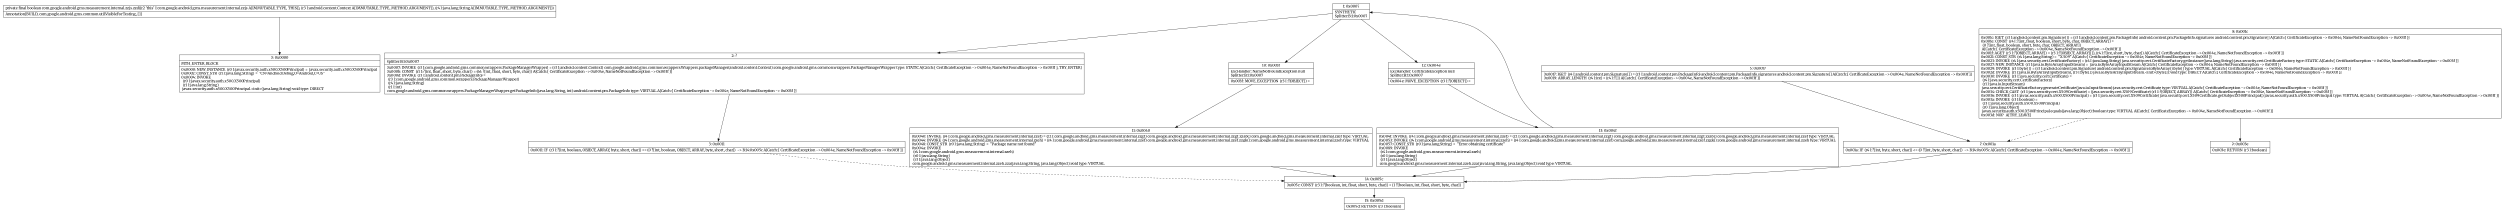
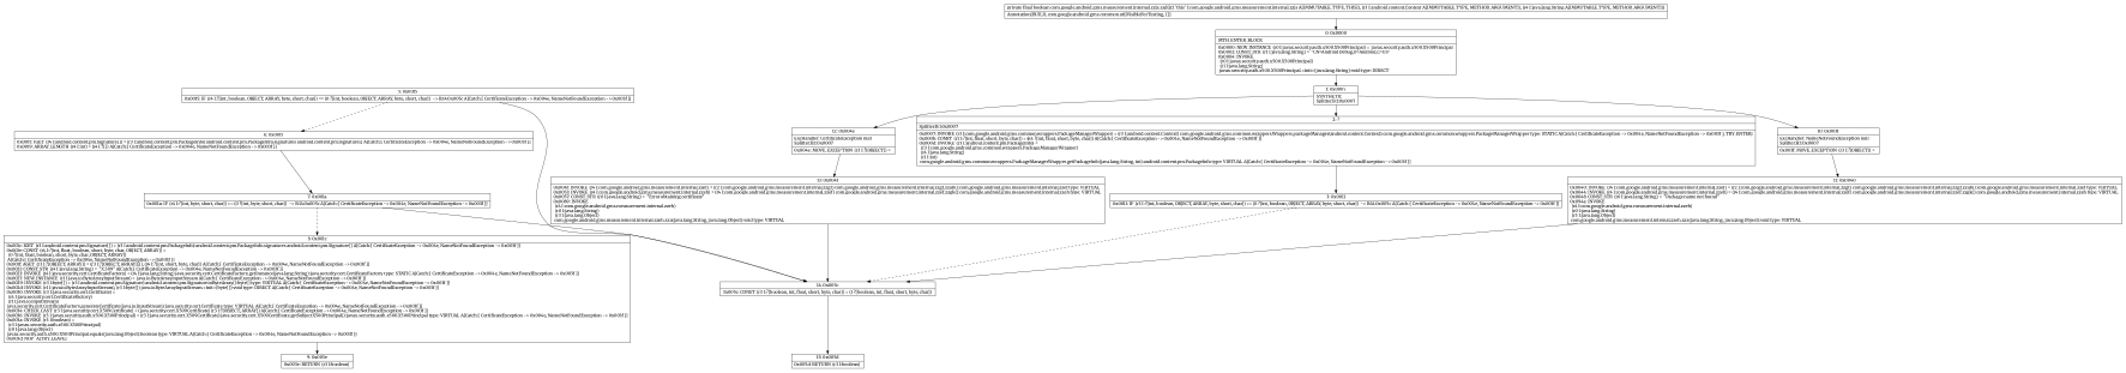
  digraph {
    fontname=Merriweather
    node [fontname=Merriweather shape=record]
    edge [fontname=Merriweather]
    n1 [label="{0\:\ 0x0000|MTH_ENTER_BLOCK\l|0x0000: NEW_INSTANCE  (r0 I:javax.security.auth.x500.X500Principal) =  javax.security.auth.x500.X500Principal \l0x0002: CONST_STR  (r1 I:java.lang.String) =  \"CN=Android Debug,O=Android,C=US\" \l0x0004: INVOKE  \l  (r0 I:javax.security.auth.x500.X500Principal)\l  (r1 I:java.lang.String)\l javax.security.auth.x500.X500Principal.\<init\>(java.lang.String):void type: DIRECT \l}"]
    n2 [label="{1\:\ 0x0007|SYNTHETIC\lSplitter:B:1:0x0007\l}"]
    n3 [label="{2\:\ ?|Splitter:B:1:0x0007\l|0x0007: INVOKE  (r3 I:com.google.android.gms.common.wrappers.PackageManagerWrapper) = (r3 I:android.content.Context) com.google.android.gms.common.wrappers.Wrappers.packageManager(android.content.Context):com.google.android.gms.common.wrappers.PackageManagerWrapper type: STATIC A[Catch:\{ CertificateException \-\> 0x004e, NameNotFoundException \-\> 0x003f \}, TRY_ENTER]\l0x000b: CONST  (r1 I:?[int, float, short, byte, char]) = (64 ?[int, float, short, byte, char]) A[Catch:\{ CertificateException \-\> 0x004e, NameNotFoundException \-\> 0x003f \}]\l0x000d: INVOKE  (r3 I:android.content.pm.PackageInfo) = \l  (r3 I:com.google.android.gms.common.wrappers.PackageManagerWrapper)\l  (r4 I:java.lang.String)\l  (r1 I:int)\l com.google.android.gms.common.wrappers.PackageManagerWrapper.getPackageInfo(java.lang.String, int):android.content.pm.PackageInfo type: VIRTUAL A[Catch:\{ CertificateException \-\> 0x004e, NameNotFoundException \-\> 0x003f \}]\l}"]
    n4 [label="{10\:\ 0x003f|ExcHandler: NameNotFoundException null\lSplitter:B:1:0x0007\l|0x003f: MOVE_EXCEPTION  (r3 I:?[OBJECT]) =  \l}"]
    n5 [label="{12\:\ 0x004e|ExcHandler: CertificateException null\lSplitter:B:1:0x0007\l|0x004e: MOVE_EXCEPTION  (r3 I:?[OBJECT]) =  \l}"]
    n6 [label="{3\:\ 0x0011|0x0011: IF  (r3 I:?[int, boolean, OBJECT, ARRAY, byte, short, char]) == (0 ?[int, boolean, OBJECT, ARRAY, byte, short, char])  \-\> B:14:0x005c A[Catch:\{ CertificateException \-\> 0x004e, NameNotFoundException \-\> 0x003f \}]\l}"]
-   n7 [label="{11\:\ 0x0040|0x0040: INVOKE  (r4 I:com.google.android.gms.measurement.internal.zzef) = (r2 I:com.google.android.gms.measurement.internal.zzgf) com.google.android.gms.measurement.internal.zzgf.zzab():com.google.android.gms.measurement.internal.zzef type: VIRTUAL \l0x0044: INVOKE  (r4 I:com.google.android.gms.measurement.internal.zzeh) = (r4 I:com.google.android.gms.measurement.internal.zzef) com.google.android.gms.measurement.internal.zzef.zzgk():com.google.android.gms.measurement.internal.zzeh type: VIRTUAL \l0x0048: CONST_STR  (r0 I:java.lang.String) =  \"Package name not found\" \l0x004a: INVOKE  \l  (r4 I:com.google.android.gms.measurement.internal.zzeh)\l  (r0 I:java.lang.String)\l  (r3 I:java.lang.Object)\l com.google.android.gms.measurement.internal.zzeh.zza(java.lang.String, java.lang.Object):void type: VIRTUAL \l}"]
+   n7 [label="{11\:\ 0x0040|0x0040: INVOKE  (r4 I:com.google.android.gms.measurement.internal.zzef) = (r2 I:com.google.android.gms.measurement.internal.zzgf) com.google.android.gms.measurement.internal.zzgf.zzab():com.google.android.gms.measurement.internal.zzef type: VIRTUAL \l0x0044: INVOKE  (r4 I:com.google.android.gms.measurement.internal.zzeh) = (r4 I:com.google.android.gms.measurement.internal.zzef) com.google.android.gms.measurement.internal.zzef.zzgk():com.google.android.gms.measurement.internal.zzeh type: VIRTUAL \l0x0048: CONST_STR  (r0 I:java.lang.String) =  \"Package name not found\" \l0x094a: INVOKE  \l  (r4 I:com.google.android.gms.measurement.internal.zzeh)\l  (r0 I:java.lang.String)\l  (r3 I:java.lang.Object)\l com.google.android.gms.measurement.internal.zzeh.zza(java.lang.String, java.lang.Object):void type: VIRTUAL \l}"]
    n8 [label="{13\:\ 0x004f|0x004f: INVOKE  (r4 I:com.google.android.gms.measurement.internal.zzef) = (r2 I:com.google.android.gms.measurement.internal.zzgf) com.google.android.gms.measurement.internal.zzgf.zzab():com.google.android.gms.measurement.internal.zzef type: VIRTUAL \l0x0053: INVOKE  (r4 I:com.google.android.gms.measurement.internal.zzeh) = (r4 I:com.google.android.gms.measurement.internal.zzef) com.google.android.gms.measurement.internal.zzef.zzgk():com.google.android.gms.measurement.internal.zzeh type: VIRTUAL \l0x0057: CONST_STR  (r0 I:java.lang.String) =  \"Error obtaining certificate\" \l0x0089: INVOKE  \l  (r4 I:com.google.android.gms.measurement.internal.zzeh)\l  (r0 I:java.lang.String)\l  (r3 I:java.lang.Object)\l com.google.android.gms.measurement.internal.zzeh.zza(java.lang.String, java.lang.Object):void type: VIRTUAL \l}"]
    n9 [label="{14\:\ 0x005c|0x005c: CONST  (r3 I:?[boolean, int, float, short, byte, char]) = (1 ?[boolean, int, float, short, byte, char]) \l}"]
    n10 [label="{15\:\ 0x005d|0x005d: RETURN  (r3 I:boolean) \l}"]
+   n11 [label="{5\:\ 0x0015|0x0015: IF  (r4 I:?[int, boolean, OBJECT, ARRAY, byte, short, char]) == (0 ?[int, boolean, OBJECT, ARRAY, byte, short, char])  \-\> B:14:0x005c A[Catch:\{ CertificateException \-\> 0x004e, NameNotFoundException \-\> 0x003f \}]\l}"]
    n12 [label="{6\:\ 0x0017|0x0017: IGET  (r4 I:android.content.pm.Signature[]) = (r3 I:android.content.pm.PackageInfo) android.content.pm.PackageInfo.signatures android.content.pm.Signature[] A[Catch:\{ CertificateException \-\> 0x004e, NameNotFoundException \-\> 0x003f \}]\l0x0019: ARRAY_LENGTH  (r4 I:int) = (r4 I:?[]) A[Catch:\{ CertificateException \-\> 0x004e, NameNotFoundException \-\> 0x003f \}]\l}"]
    n13 [label="{7\:\ 0x001a|0x001a: IF  (r4 I:?[int, byte, short, char]) \<= (0 ?[int, byte, short, char])  \-\> B:14:0x005c A[Catch:\{ CertificateException \-\> 0x004e, NameNotFoundException \-\> 0x003f \}]\l}"]
    n14 [label="{8\:\ 0x001c|0x001c: IGET  (r3 I:android.content.pm.Signature[]) = (r3 I:android.content.pm.PackageInfo) android.content.pm.PackageInfo.signatures android.content.pm.Signature[] A[Catch:\{ CertificateException \-\> 0x004e, NameNotFoundException \-\> 0x003f \}]\l0x001e: CONST  (r4 I:?[int, float, boolean, short, byte, char, OBJECT, ARRAY]) = \l  (0 ?[int, float, boolean, short, byte, char, OBJECT, ARRAY])\l A[Catch:\{ CertificateException \-\> 0x004e, NameNotFoundException \-\> 0x003f \}]\l0x001f: AGET  (r3 I:?[OBJECT, ARRAY]) = (r3 I:?[OBJECT, ARRAY][]), (r4 I:?[int, short, byte, char]) A[Catch:\{ CertificateException \-\> 0x004e, NameNotFoundException \-\> 0x003f \}]\l0x0021: CONST_STR  (r4 I:java.lang.String) =  \"X.509\" A[Catch:\{ CertificateException \-\> 0x004e, NameNotFoundException \-\> 0x003f \}]\l0x0023: INVOKE  (r4 I:java.security.cert.CertificateFactory) = (r4 I:java.lang.String) java.security.cert.CertificateFactory.getInstance(java.lang.String):java.security.cert.CertificateFactory type: STATIC A[Catch:\{ CertificateException \-\> 0x004e, NameNotFoundException \-\> 0x003f \}]\l0x0027: NEW_INSTANCE  (r1 I:java.io.ByteArrayInputStream) =  java.io.ByteArrayInputStream A[Catch:\{ CertificateException \-\> 0x004e, NameNotFoundException \-\> 0x003f \}]\l0x0029: INVOKE  (r3 I:byte[]) = (r3 I:android.content.pm.Signature) android.content.pm.Signature.toByteArray():byte[] type: VIRTUAL A[Catch:\{ CertificateException \-\> 0x004e, NameNotFoundException \-\> 0x003f \}]\l0x002d: INVOKE  (r1 I:java.io.ByteArrayInputStream), (r3 I:byte[]) java.io.ByteArrayInputStream.\<init\>(byte[]):void type: DIRECT A[Catch:\{ CertificateException \-\> 0x004e, NameNotFoundException \-\> 0x003f \}]\l0x0030: INVOKE  (r3 I:java.security.cert.Certificate) = \l  (r4 I:java.security.cert.CertificateFactory)\l  (r1 I:java.io.InputStream)\l java.security.cert.CertificateFactory.generateCertificate(java.io.InputStream):java.security.cert.Certificate type: VIRTUAL A[Catch:\{ CertificateException \-\> 0x004e, NameNotFoundException \-\> 0x003f \}]\l0x0034: CHECK_CAST  (r3 I:java.security.cert.X509Certificate) = (java.security.cert.X509Certificate) (r3 I:?[OBJECT, ARRAY]) A[Catch:\{ CertificateException \-\> 0x004e, NameNotFoundException \-\> 0x003f \}]\l0x0036: INVOKE  (r3 I:javax.security.auth.x500.X500Principal) = (r3 I:java.security.cert.X509Certificate) java.security.cert.X509Certificate.getSubjectX500Principal():javax.security.auth.x500.X500Principal type: VIRTUAL A[Catch:\{ CertificateException \-\> 0x004e, NameNotFoundException \-\> 0x003f \}]\l0x003a: INVOKE  (r3 I:boolean) = \l  (r3 I:javax.security.auth.x500.X500Principal)\l  (r0 I:java.lang.Object)\l javax.security.auth.x500.X500Principal.equals(java.lang.Object):boolean type: VIRTUAL A[Catch:\{ CertificateException \-\> 0x004e, NameNotFoundException \-\> 0x003f \}]\l0x003d: NOP   A[TRY_LEAVE]\l}"]
    n15 [label="{9\:\ 0x003e|0x003e: RETURN  (r3 I:boolean) \l}"]
    n16 [label="{private final boolean com.google.android.gms.measurement.internal.zzjs.zzd((r2 'this' I:com.google.android.gms.measurement.internal.zzjs A[IMMUTABLE_TYPE, THIS]), (r3 I:android.content.Context A[IMMUTABLE_TYPE, METHOD_ARGUMENT]), (r4 I:java.lang.String A[IMMUTABLE_TYPE, METHOD_ARGUMENT]))  | Annotation[BUILD, com.google.android.gms.common.util.VisibleForTesting, \{\}]\l}"]
-   n8 -> n2
+   n1 -> n2
    n2 -> n3
    n2 -> n4
    n2 -> n5
    n3 -> n6
    n4 -> n7
    n5 -> n8
    n6 -> n9 [style=dashed]
    n7 -> n9
    n8 -> n9
    n9 -> n10
+   n11 -> n9
+   n11 -> n12 [style=dashed]
    n12 -> n13
    n13 -> n9
-   n14 -> n13 [style=dashed]
+   n13 -> n14 [style=dashed]
    n14 -> n15
    n16 -> n1
  }
